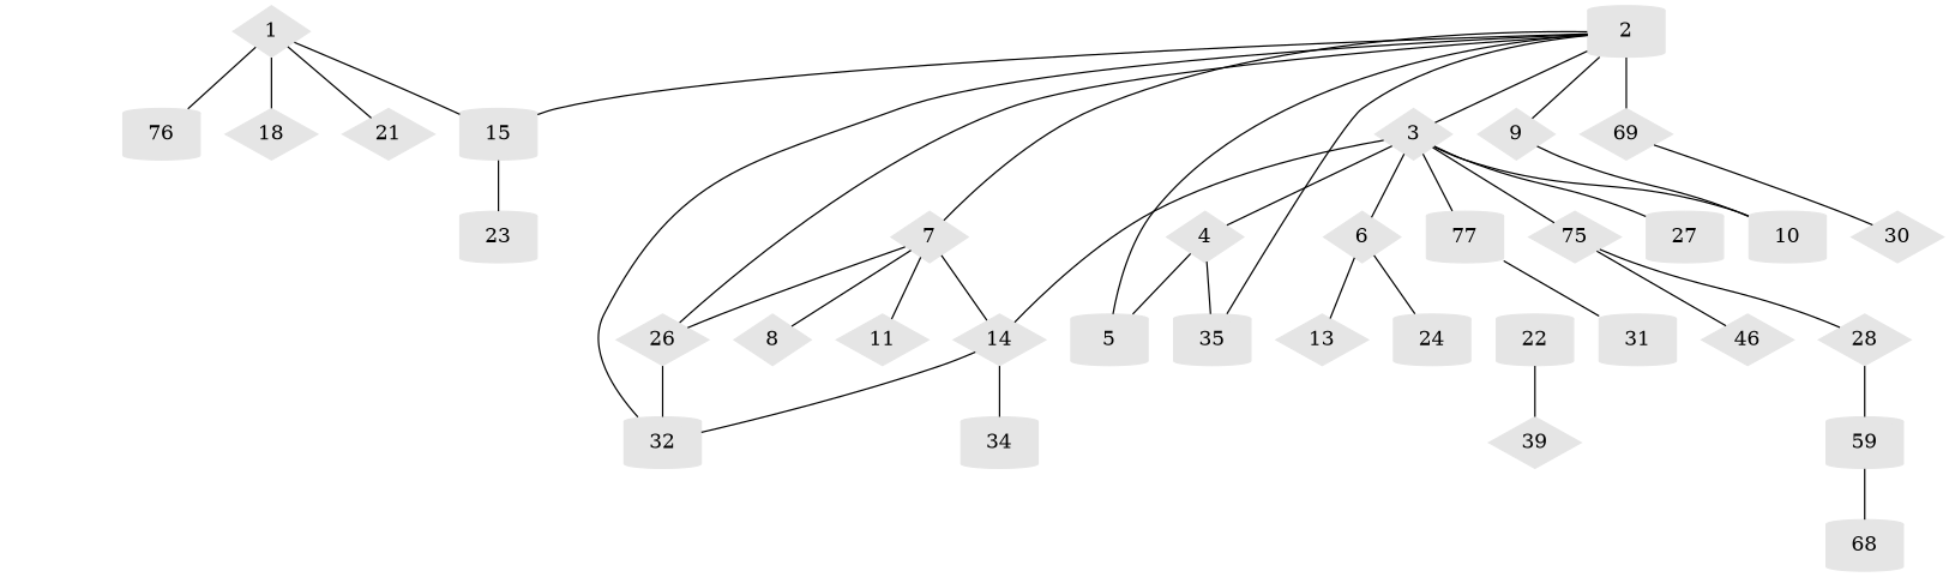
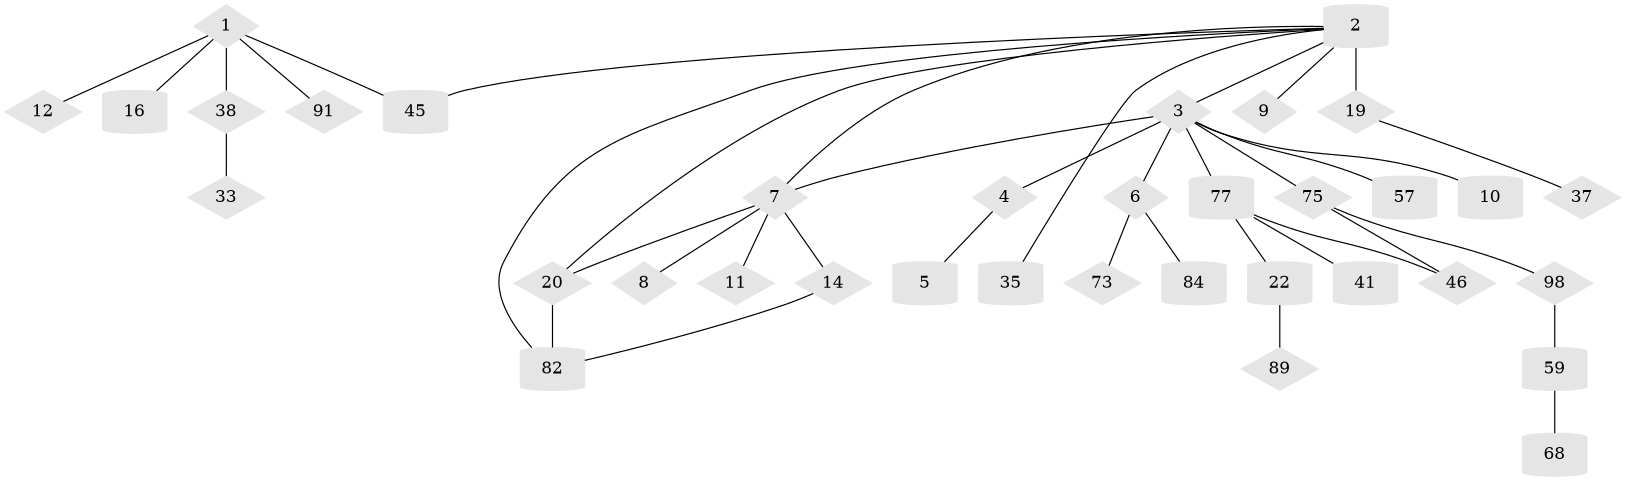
  graph {
    node [color=gray90 shape=diamond style=filled]
    edge [weight=1.0]
    1
-   16 [shape=cylinder label=76]
-   18
-   21
-   15 [shape=cylinder]
+   12
+   16 [shape=cylinder]
+   18 [label=38]
+   21 [label=91]
+   15 [shape=cylinder label=45]
    2 [shape=cylinder]
    3
    5 [shape=cylinder]
    7
    9
-   19 [label=69]
-   26
-   32 [shape=cylinder]
+   19
+   26 [label=20]
+   32 [shape=cylinder label=82]
    35 [shape=cylinder]
+   33
    4
    6
    10 [shape=cylinder]
    n20 [label=77 shape=cylinder]
    n21 [label=75]
-   27 [shape=cylinder]
+   27 [shape=cylinder label=57]
    8
    11
    14
-   23 [shape=cylinder]
-   37 [label=30]
-   13
-   24 [shape=cylinder]
+   37
+   13 [label=73]
+   24 [shape=cylinder label=84]
    22 [shape=cylinder]
-   31 [shape=cylinder]
+   31 [shape=cylinder label=41]
    n32 [label=46]
-   28
-   34 [shape=cylinder]
-   39
+   28 [label=98]
+   39 [label=89]
    n36 [label=59 shape=cylinder]
    n37 [label=68 shape=cylinder]
+   1 -- 12
    1 -- 16
    1 -- 18 [weight=3.0]
    1 -- 21
    1 -- 15
-   15 -- 23
+   18 -- 33
    2 -- 15
    2 -- 3
-   2 -- 5
    2 -- 7
    2 -- 9
    2 -- 19 [weight=11.0]
    2 -- 26
    2 -- 32
    2 -- 35
-   3 -- 14
+   3 -- 7
    3 -- 4 [weight=2.0]
    3 -- 6
    3 -- 10 [weight=6.0]
    3 -- n20
    3 -- n21
    3 -- 27
    7 -- 26
    7 -- 8
    7 -- 11
    7 -- 14
-   9 -- 10
    19 -- 37
    26 -- 32
    4 -- 5
-   4 -- 35
    6 -- 13
    6 -- 24 [weight=4.0]
+   n20 -- 22
    n20 -- 31
+   n20 -- n32
    n21 -- n32
    n21 -- 28
    14 -- 32
-   14 -- 34
    22 -- 39 [weight=4.0]
    28 -- n36
    n36 -- n37
  }
